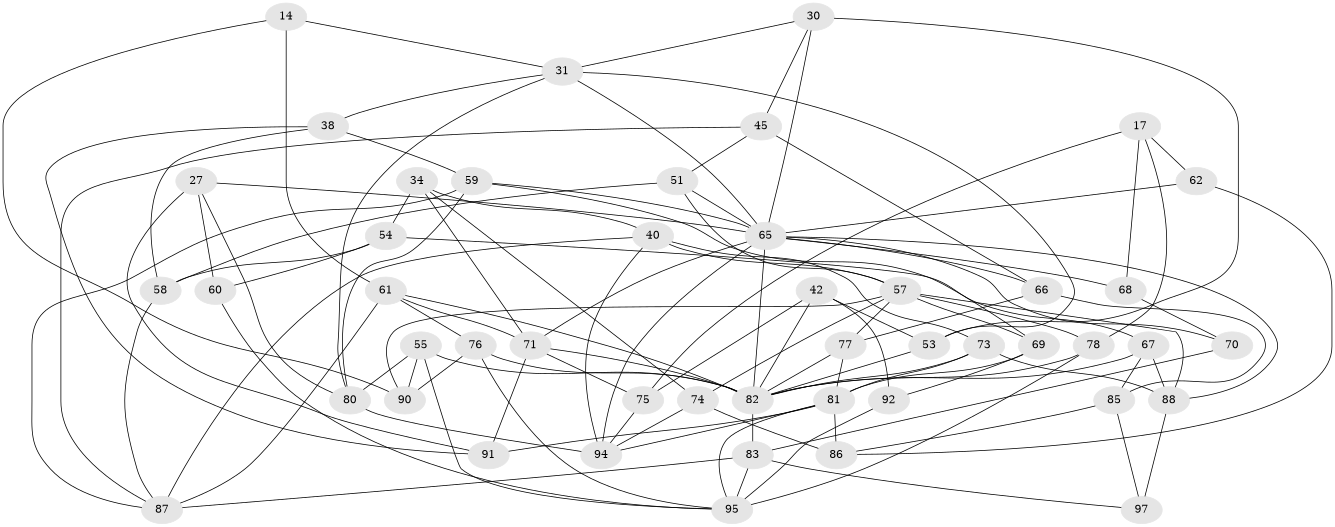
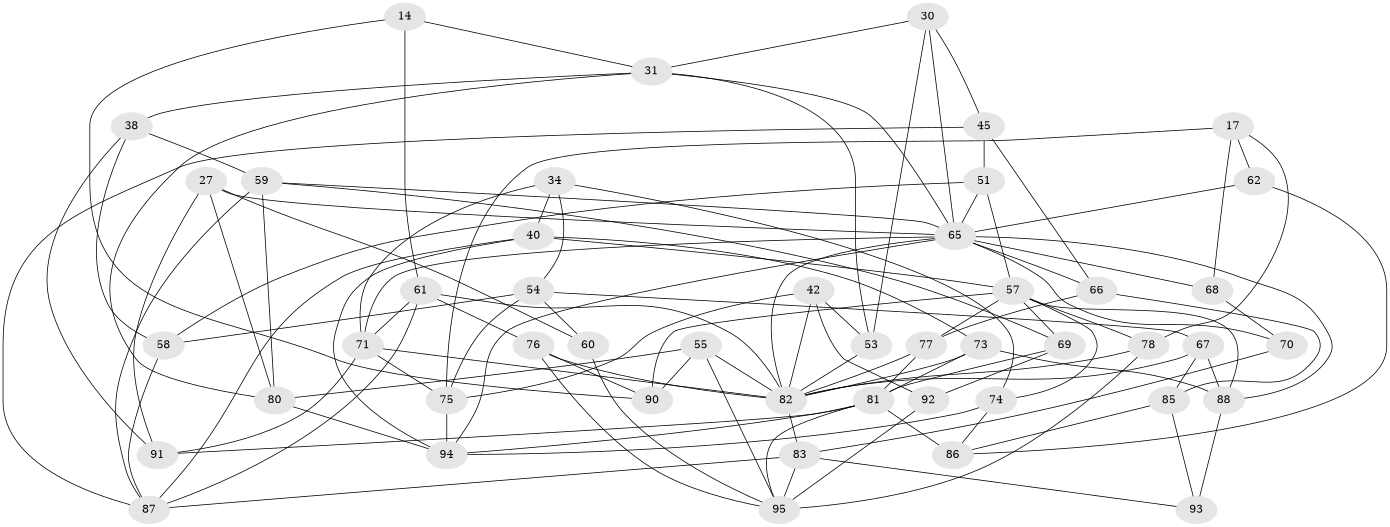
  graph {
    node [color=gray90 style=filled]
    31 [super="+25"]
    65 [super="+64"]
    80 [super="+21"]
    53 [super="+41"]
    38
    14
    61 [super="+47"]
    90
    71 [super="+23+26"]
    87 [super="+72"]
    82 [super="+5+8+56+33"]
    76
    17 [super="+10"]
    62
    68
    75 [super="+44"]
    78
    86 [super="+37"]
    70 [super="+43"]
    94 [super="+36+74"]
    95 [super="+89+22"]
    27
    60
    91
    66
    88 [super="+63"]
    30
    45
    51
    58
    59 [super="+39"]
    40 [super="+6"]
    57 [super="+15+52"]
    73
    34
    54 [super="+35"]
    n37 [label=74]
    67
    69
    77
    81 [super="+48"]
    42 [super="+28"]
    92
    83 [super="+32+11"]
    85
    55
-   93 [label=97]
+   93
    31 -- 65
    31 -- 80
    31 -- 53
    31 -- 38
    65 -- 71 [weight=2]
    65 -- 82 [weight=4]
    65 -- 68
    65 -- 70 [weight=3]
    65 -- 94 [weight=2]
    65 -- 66
    65 -- 88
    80 -- 94 [weight=2]
    53 -- 82 [weight=2]
    38 -- 91
    38 -- 58
    38 -- 59
    14 -- 31
    14 -- 61 [weight=2]
    14 -- 90
    61 -- 71
    61 -- 87 [weight=2]
    61 -- 82 [weight=2]
    61 -- 76
    71 -- 82 [weight=2]
    71 -- 75
    71 -- 91
    82 -- 83 [weight=3]
    76 -- 90
    76 -- 82
    76 -- 95
    17 -- 62 [weight=2]
    17 -- 68 [weight=2]
    17 -- 75
    17 -- 78
    62 -- 65
    62 -- 86
    68 -- 70
    75 -- 94 [weight=2]
    78 -- 82
    78 -- 95
    70 -- 83 [weight=2]
    27 -- 65
    27 -- 80
    27 -- 60
    27 -- 91
    60 -- 95
    66 -- 77
    66 -- 85
    88 -- 93 [weight=2]
    30 -- 31
    30 -- 65
    30 -- 53
    30 -- 45
    45 -- 87
    45 -- 66
    45 -- 51
    51 -- 65
    51 -- 58
    51 -- 57
    58 -- 87
    59 -- 65
    59 -- 80
    59 -- 87 [weight=2]
    59 -- 69
    40 -- 87
    40 -- 94 [weight=2]
    40 -- 57
    40 -- 73
    57 -- 90
    57 -- 78
    57 -- 88
    57 -- n37
    57 -- 69
    57 -- 77
    73 -- 82
    73 -- 88
    73 -- 81
    34 -- 71
    34 -- 40
    34 -- 54
    34 -- n37
+   54 -- 75
    54 -- 60 [weight=2]
    54 -- 58
    54 -- 67
    n37 -- 86
    n37 -- 94
    67 -- 82
    67 -- 88
    67 -- 85
    69 -- 81
    69 -- 92
    77 -- 82
    77 -- 81
    81 -- 86 [weight=3]
    81 -- 94
    81 -- 95 [weight=2]
    81 -- 91
    42 -- 53 [weight=2]
    42 -- 82
    42 -- 75
    42 -- 92 [weight=2]
    92 -- 95
    83 -- 87
    83 -- 95 [weight=3]
    83 -- 93
    85 -- 86
    85 -- 93
    55 -- 80
    55 -- 90
    55 -- 82
    55 -- 95
  }
